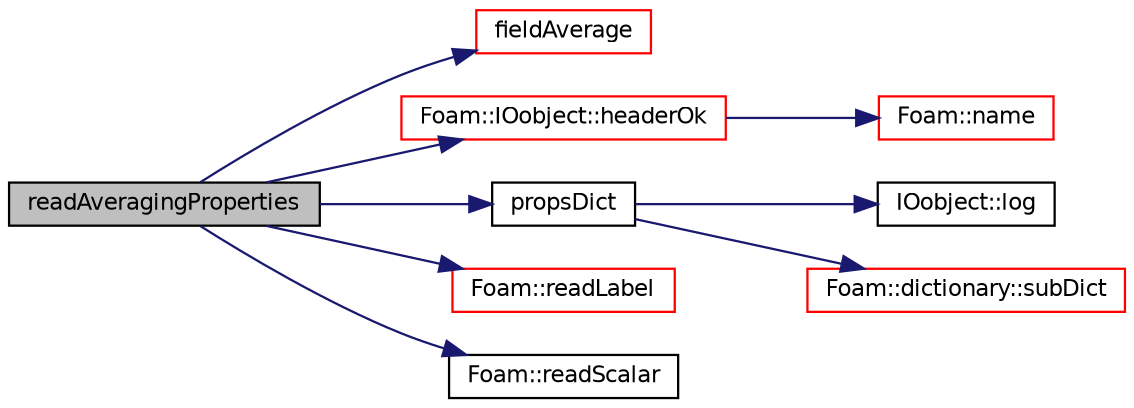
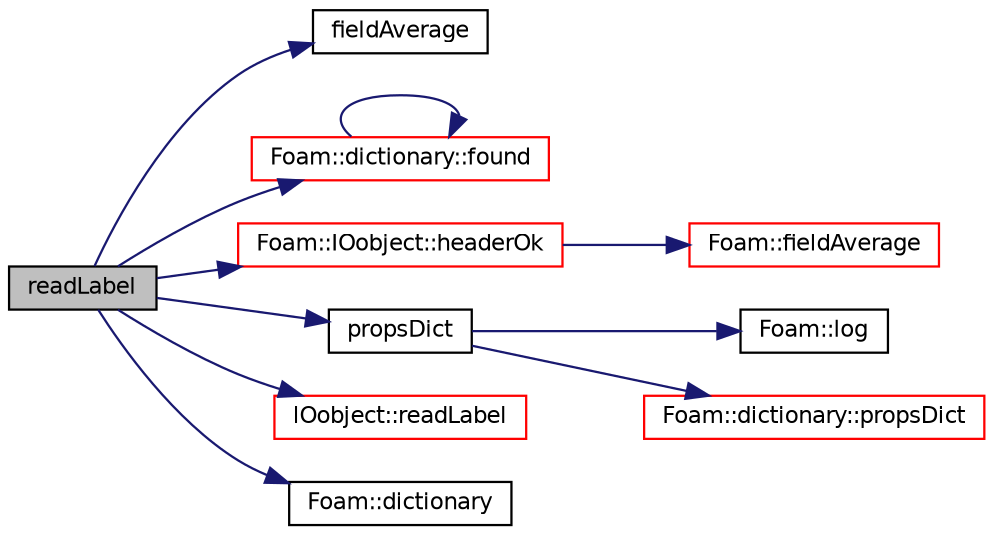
  digraph {
    rankdir=LR
    node [color=black fontname=Helvetica fontsize=10 shape=record]
    edge [color=midnightblue fontname=Helvetica fontsize=10 labelfontname=Helvetica labelfontsize=10 style=solid]
-   n1 [fillcolor=grey75 fontcolor=black height=0.2 label=readAveragingProperties style=filled width=0.4]
-   n2 [color=red height=0.2 label=fieldAverage width=0.4]
+   n1 [fillcolor=grey75 fontcolor=black height=0.2 label=readLabel style=filled width=0.4]
+   n2 [height=0.2 label=fieldAverage width=0.4]
+   n3 [color=red height=0.2 label="Foam::dictionary::found" width=0.4]
    n4 [color=red height=0.2 label="Foam::IOobject::headerOk" width=0.4]
    n5 [height=0.2 label=propsDict width=0.4]
-   n6 [color=red height=0.2 label="Foam::readLabel" width=0.4]
-   n7 [height=0.2 label="Foam::readScalar" width=0.4]
-   n8 [color=red height=0.2 label="Foam::name" width=0.4]
-   n9 [height=0.2 label="IOobject::log" width=0.4]
-   n10 [color=red height=0.2 label="Foam::dictionary::subDict" width=0.4]
+   n6 [color=red height=0.2 label="IOobject::readLabel" width=0.4]
+   n7 [height=0.2 label="Foam::dictionary" width=0.4]
+   n8 [color=red height=0.2 label="Foam::fieldAverage" width=0.4]
+   n9 [height=0.2 label="Foam::log" width=0.4]
+   n10 [color=red height=0.2 label="Foam::dictionary::propsDict" width=0.4]
    n1 -> n2
+   n1 -> n3
    n1 -> n4
    n1 -> n5
    n1 -> n6
    n1 -> n7
+   n3 -> n3
    n4 -> n8
    n5 -> n9
    n5 -> n10
  }
